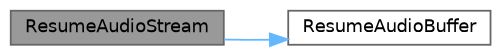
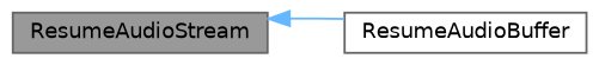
  digraph {
    rankdir=LR
    node [fontname=Helvetica fontsize=10 shape=box style=filled]
    n1 [color=gray40 fillcolor=grey60 fontcolor=black height=0.2 label=ResumeAudioStream width=0.4]
    n2 [color=grey40 fillcolor=white height=0.2 label=ResumeAudioBuffer width=0.4]
-   n1 -> n2 [color=steelblue1 fontname=Helvetica fontsize=10 labelfontname=Helvetica labelfontsize=10 style=solid]
+   n2 -> n1 [color=steelblue1 fontname=Helvetica fontsize=10 labelfontname=Helvetica labelfontsize=10 style=solid]
  }
